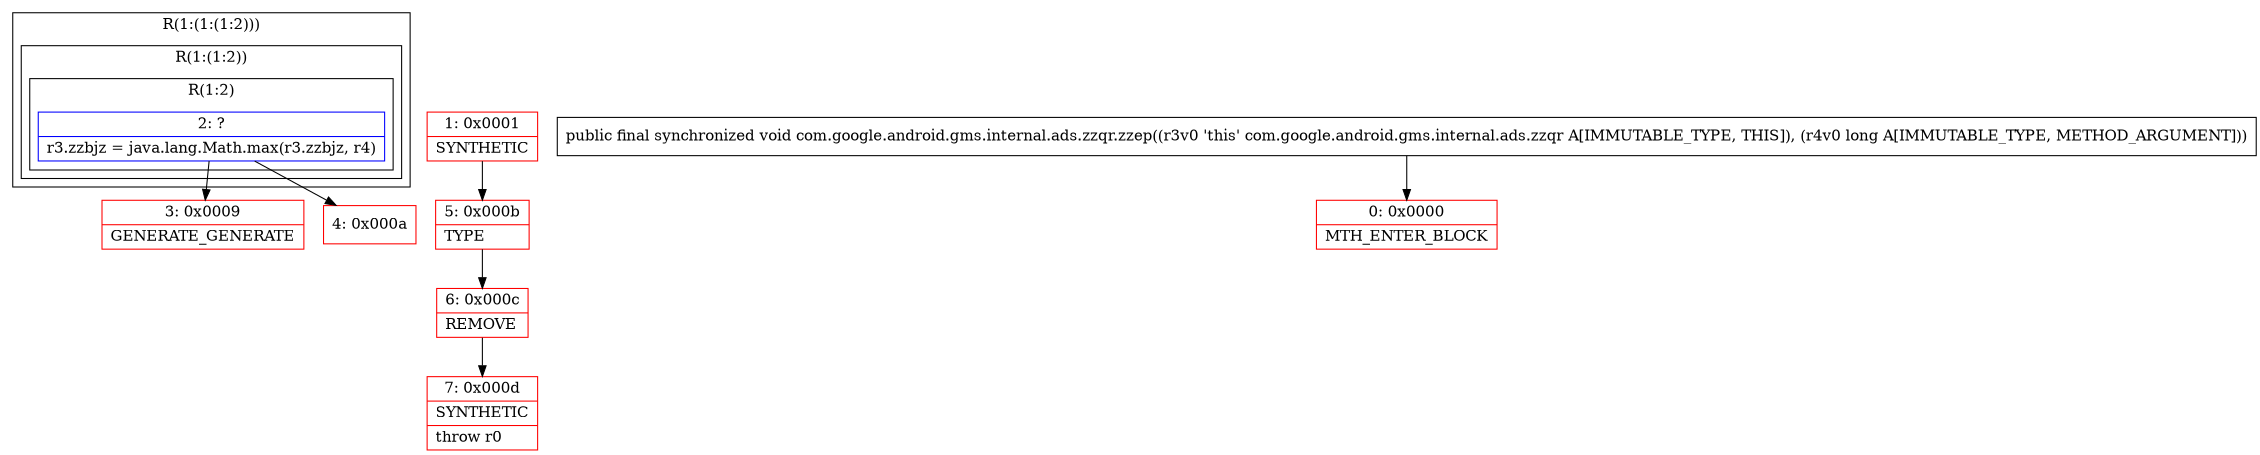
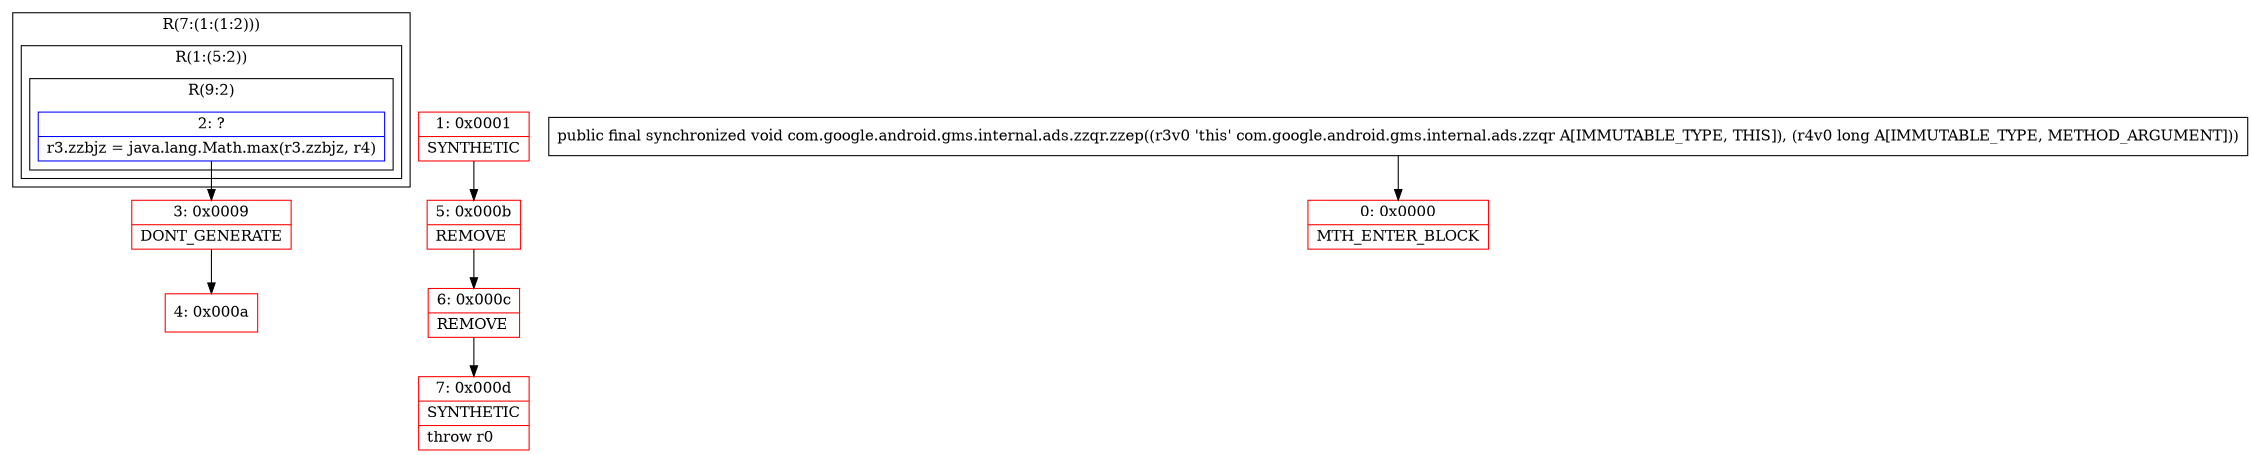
  digraph {
    node [color=red shape=record]
    n1 [color=blue label="{2\:\ ?|r3.zzbjz = java.lang.Math.max(r3.zzbjz, r4)\l}"]
-   n2 [label="{3\:\ 0x0009|GENERATE_GENERATE\l}"]
+   n2 [label="{3\:\ 0x0009|DONT_GENERATE\l}"]
    n3 [label="{4\:\ 0x000a}"]
-   n4 [label="{5\:\ 0x000b|TYPE\l}"]
+   n4 [label="{5\:\ 0x000b|REMOVE\l}"]
    n5 [label="{6\:\ 0x000c|REMOVE\l}"]
    n6 [label="{0\:\ 0x0000|MTH_ENTER_BLOCK\l}"]
    n7 [label="{1\:\ 0x0001|SYNTHETIC\l}"]
    n8 [label="{7\:\ 0x000d|SYNTHETIC\l|throw r0\l}"]
    n9 [label="{public final synchronized void com.google.android.gms.internal.ads.zzqr.zzep((r3v0 'this' com.google.android.gms.internal.ads.zzqr A[IMMUTABLE_TYPE, THIS]), (r4v0 long A[IMMUTABLE_TYPE, METHOD_ARGUMENT])) }" color=""]
    subgraph cluster_1 {
-     label="R(1:(1:(1:2)))"
+     label="R(7:(1:(1:2)))"
      subgraph cluster_2 {
-       label="R(1:(1:2))"
+       label="R(1:(5:2))"
        subgraph cluster_3 {
-         label="R(1:2)"
+         label="R(9:2)"
          n1
        }
      }
    }
    n1 -> n2
-   n1 -> n3
+   n2 -> n3
    n4 -> n5
    n5 -> n8
    n7 -> n4
    n9 -> n6
  }
